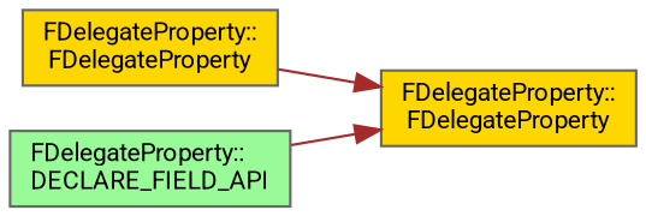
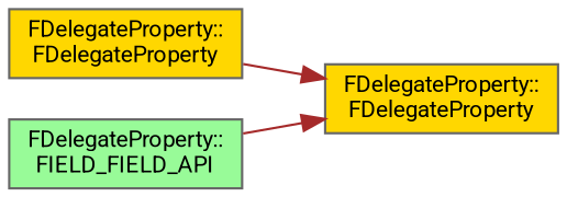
  digraph {
    rankdir=RL
    fontname=Roboto
    node [color=grey40 fillcolor=gold fontname=Roboto fontsize=10 shape=box style=filled]
    edge [color=brown dir=back fontname=Roboto fontsize=10 labelfontname=Helvetica labelfontsize=10 style=solid]
    n1 [color=gray40 fontcolor=black height=0.2 label="FDelegateProperty::\lFDelegateProperty" width=0.4]
    n2 [height=0.2 label="FDelegateProperty::\lFDelegateProperty" width=0.4]
-   n3 [fillcolor=palegreen height=0.2 label="FDelegateProperty::\lDECLARE_FIELD_API" width=0.4]
+   n3 [fillcolor=palegreen height=0.2 label="FDelegateProperty::\lFIELD_FIELD_API" width=0.4]
    n1 -> n2
    n1 -> n3
  }
